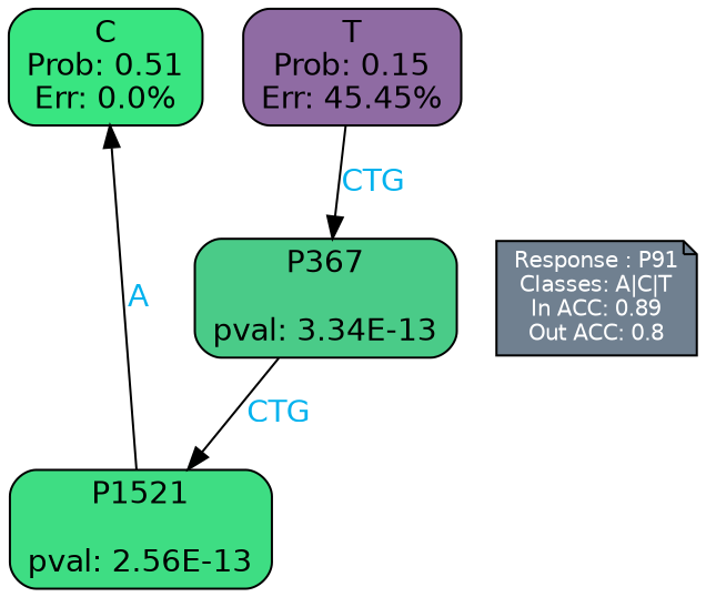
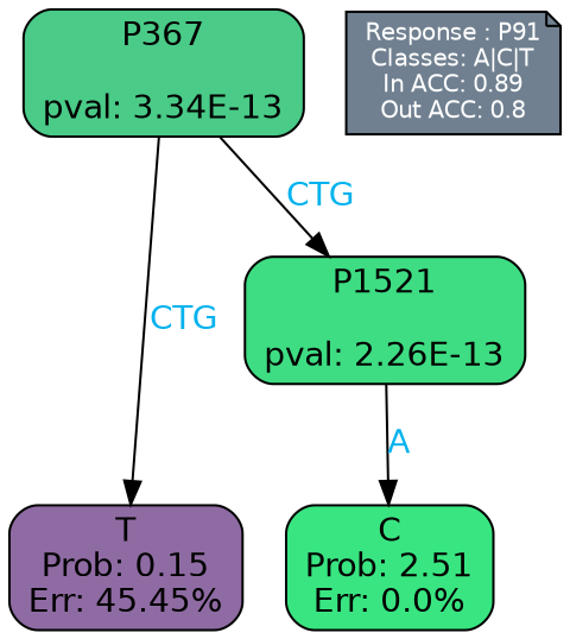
  digraph {
    ranksep=equally
    splines=polylines
    node [color=black fontname=helvetica shape=box style="filled, rounded"]
    edge [fontcolor=deepskyblue2 fontname=helvetica]
-   n1 [fillcolor="#39e581" label="C\nProb: 0.51\nErr: 0.0%"]
+   n1 [fillcolor="#39e581" label="C\nProb: 2.51\nErr: 0.0%"]
    n2 [fillcolor="#8f6ba3" label="T\nProb: 0.15\nErr: 45.45%"]
    n3 [align=left fillcolor=slategray fontcolor=white fontsize=10 label="Response : P91\nClasses: A|C|T\nIn ACC: 0.89\nOut ACC: 0.8\n" shape=note style=filled]
    n4 [fillcolor="#4acb88" label="P367\n\npval: 3.34E-13"]
-   n5 [fillcolor="#3edd83" label="P1521\n\npval: 2.56E-13"]
+   n5 [fillcolor="#3edd83" label="P1521\n\npval: 2.26E-13"]
    subgraph sub_1 {
      rank=same
      n1
      n2
    }
    subgraph sub_2 {
      rank=same
      n3
      n4
    }
-   n2 -> n4 [label=CTG]
+   n4 -> n2 [label=CTG]
    n4 -> n5 [label=CTG]
    n5 -> n1 [label=A]
  }
